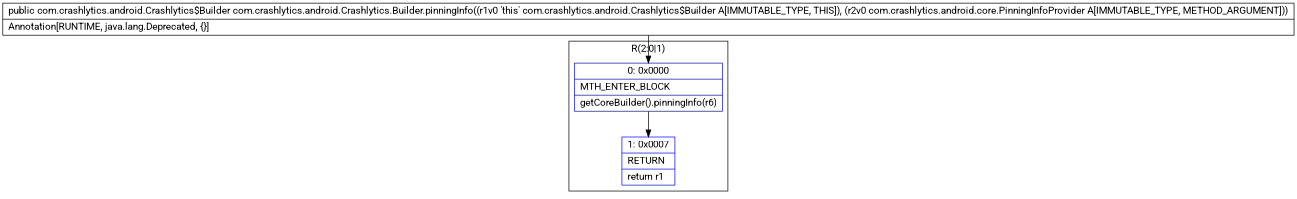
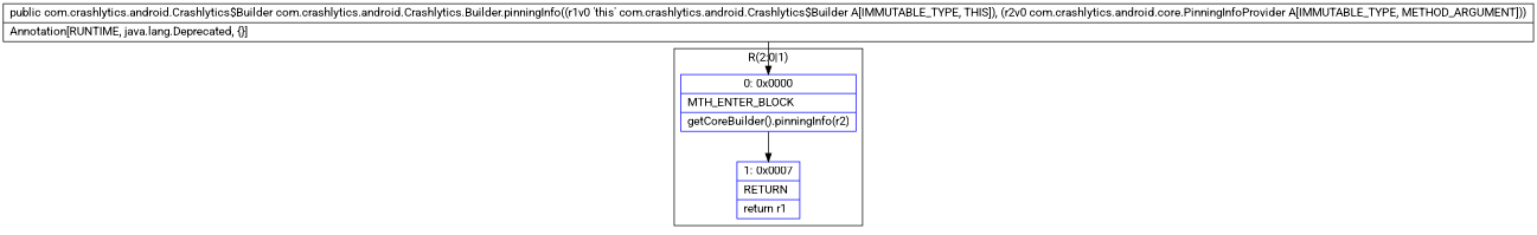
  digraph {
    fontname=Roboto
    node [color=blue shape=record fontname=Roboto]
    edge [fontname=Roboto]
-   n1 [label="{0\:\ 0x0000|MTH_ENTER_BLOCK\l|getCoreBuilder().pinningInfo(r6)\l}"]
+   n1 [label="{0\:\ 0x0000|MTH_ENTER_BLOCK\l|getCoreBuilder().pinningInfo(r2)\l}"]
    n2 [label="{1\:\ 0x0007|RETURN\l|return r1\l}"]
    n3 [label="{public com.crashlytics.android.Crashlytics$Builder com.crashlytics.android.Crashlytics.Builder.pinningInfo((r1v0 'this' com.crashlytics.android.Crashlytics$Builder A[IMMUTABLE_TYPE, THIS]), (r2v0 com.crashlytics.android.core.PinningInfoProvider A[IMMUTABLE_TYPE, METHOD_ARGUMENT]))  | Annotation[RUNTIME, java.lang.Deprecated, \{\}]\l}" color=""]
    subgraph cluster_1 {
      label="R(2:0|1)"
      n1
      n2
    }
    n1 -> n2
    n3 -> n1
  }
